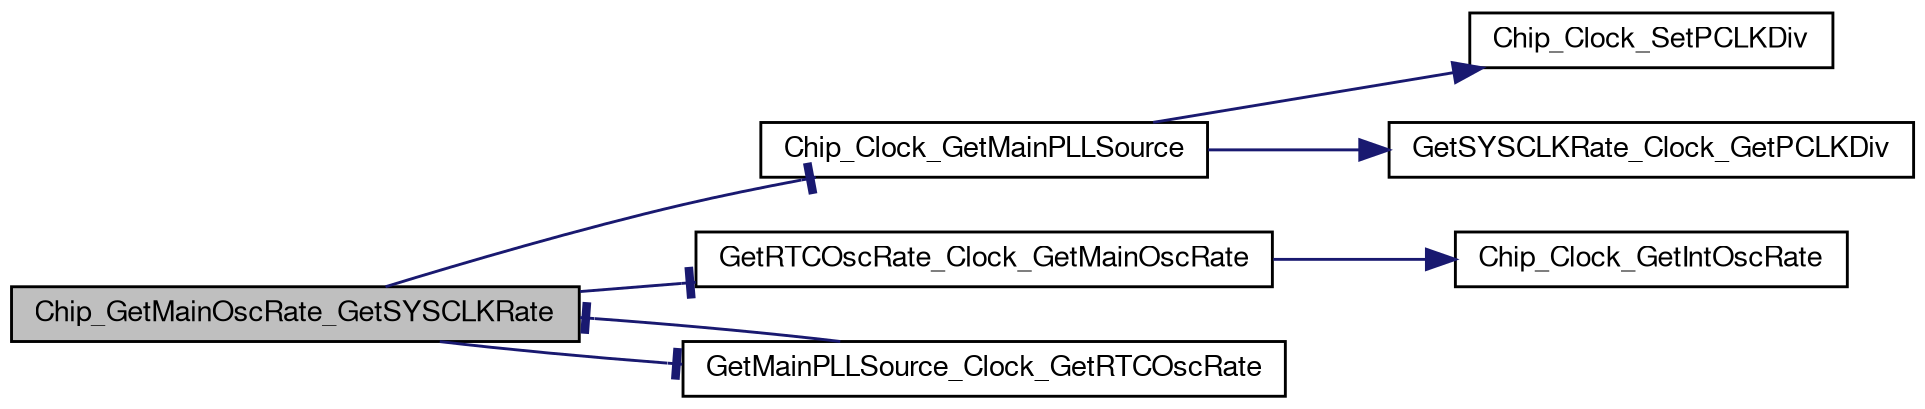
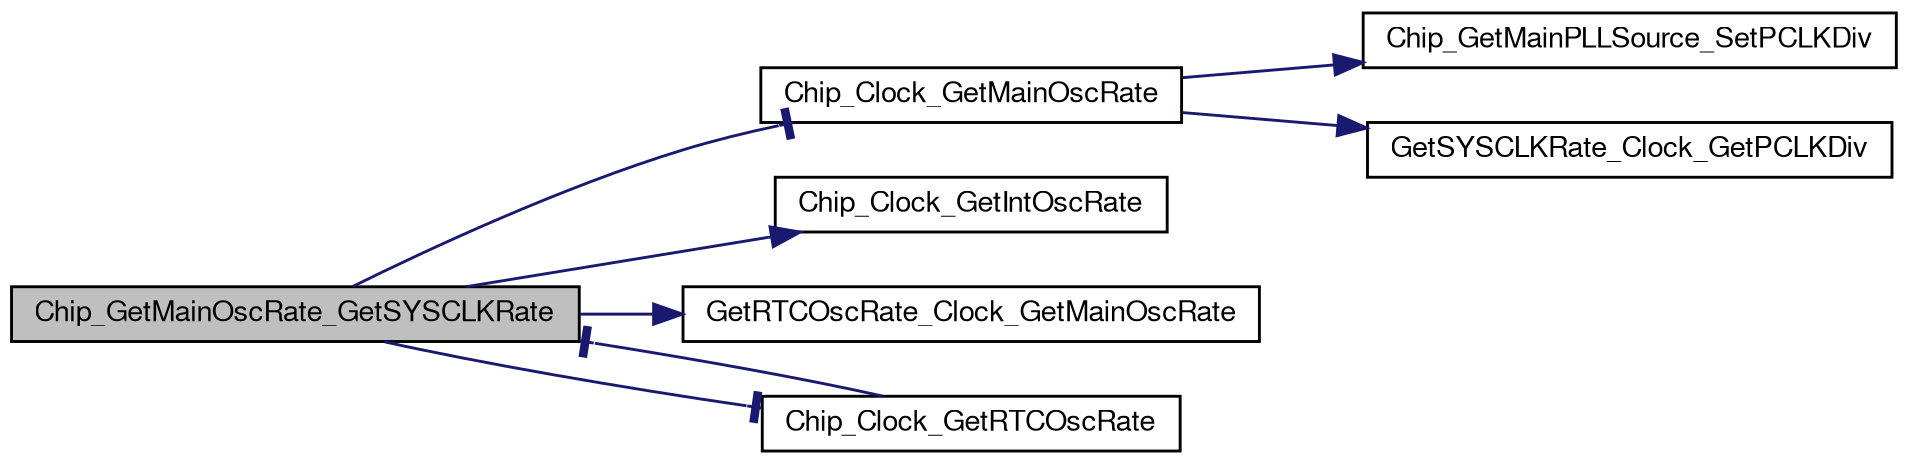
  digraph {
    rankdir=LR
    node [color=black fillcolor=white fontname=FreeSans fontsize=10 shape=record style=filled]
    edge [arrowhead=tee color=midnightblue fontname=FreeSans fontsize=10 labelfontname=FreeSans labelfontsize=10 style=solid]
    n1 [fillcolor=grey75 fontcolor=black height=0.2 label=Chip_GetMainOscRate_GetSYSCLKRate width=0.4]
-   n2 [height=0.2 label=Chip_Clock_GetMainPLLSource width=0.4]
+   n2 [height=0.2 label=Chip_Clock_GetMainOscRate width=0.4]
    n3 [height=0.2 label=Chip_Clock_GetIntOscRate width=0.4]
    n4 [height=0.2 label=GetRTCOscRate_Clock_GetMainOscRate width=0.4]
-   n5 [height=0.2 label=GetMainPLLSource_Clock_GetRTCOscRate width=0.4]
-   n6 [height=0.2 label=Chip_Clock_SetPCLKDiv width=0.4]
+   n5 [height=0.2 label=Chip_Clock_GetRTCOscRate width=0.4]
+   n6 [height=0.2 label=Chip_GetMainPLLSource_SetPCLKDiv width=0.4]
    n7 [height=0.2 label=GetSYSCLKRate_Clock_GetPCLKDiv width=0.4]
    n1 -> n2
-   n4 -> n3 [arrowhead=normal]
-   n1 -> n4
+   n1 -> n3 [arrowhead=normal]
+   n1 -> n4 [arrowhead=normal]
    n1 -> n5
    n2 -> n6 [arrowhead=normal]
    n2 -> n7 [arrowhead=normal]
    n5 -> n1
  }
